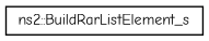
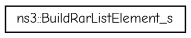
  digraph {
    rankdir=LR
    fontname="Comic Neue"
-   n1 [color=black fillcolor=white fontname="Comic Neue" fontsize=10 height=0.2 label="ns2::BuildRarListElement_s" shape=record style=filled width=0.4]
+   n1 [color=black fillcolor=white fontname="Comic Neue" fontsize=10 height=0.2 label="ns3::BuildRarListElement_s" shape=record style=filled width=0.4]
  }
